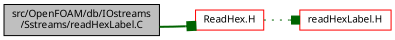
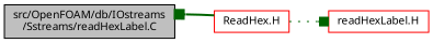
  digraph {
    fontname="Noto Sans"
    rankdir=LR
    node [color=red fontname="Noto Sans" fontsize=10 shape=record]
    edge [arrowhead=box color=darkgreen fontname="Noto Sans" fontsize=10 labelfontname=FreeSans labelfontsize=10]
    n1 [color=black fillcolor=grey75 fontcolor=black height=0.2 label="src/OpenFOAM/db/IOstreams\l/Sstreams/readHexLabel.C" style=filled width=0.4]
    n2 [height=0.2 label="ReadHex.H" width=0.4]
    n3 [height=0.2 label="readHexLabel.H" width=0.4]
-   n1 -> n2 [style=bold]
+   n2 -> n1 [style=bold]
    n2 -> n3 [style=dotted]
  }
